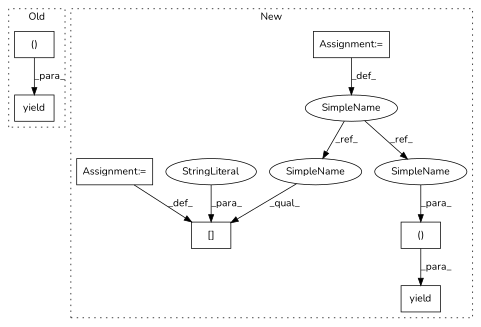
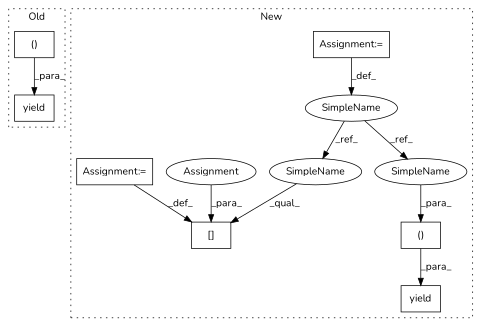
  digraph {
    fontname=Nunito
    node [a=42 l=8 shape=box fontname=Nunito]
    edge [fontname=Nunito]
    n1 [a=112 l=12 label=yield s=9298]
    n2 [a=106 l=152 label="()" s=9310]
    n3 [a=2 l="9,1" label="[]" s="9652,9667"]
    n4 [a=7 l=1 label="Assignment:=" s=8067]
-   n5 [a=45 l=6 label=StringLiteral s=9661 shape=ellipse]
+   n5 [a=45 l=6 label=Assignment s=9661 shape=ellipse]
    n6 [a=112 l=12 label=yield s=9811]
    n7 [a=106 l=24 label="()" s=9823]
    n8 [label=SimpleName s=8205 shape=ellipse]
    n9 [a=7 l=1 label="Assignment:=" s=9668]
    n10 [label=SimpleName s=9652 shape=ellipse]
    n11 [label=SimpleName s=9839 shape=ellipse]
    subgraph cluster_1 {
      label=Old
      style=dotted
      n1
      n2
    }
    subgraph cluster_2 {
      label=New
      style=dotted
      n3
      n4
      n5
      n6
      n7
      n8
      n9
      n10
      n11
    }
    n2 -> n1 [label=_para_]
    n4 -> n8 [label=_def_]
    n5 -> n3 [label=_para_]
    n7 -> n6 [label=_para_]
    n8 -> n10 [label=_ref_]
    n8 -> n11 [label=_ref_]
    n9 -> n3 [label=_def_]
    n10 -> n3 [label=_qual_]
    n11 -> n7 [label=_para_]
  }
